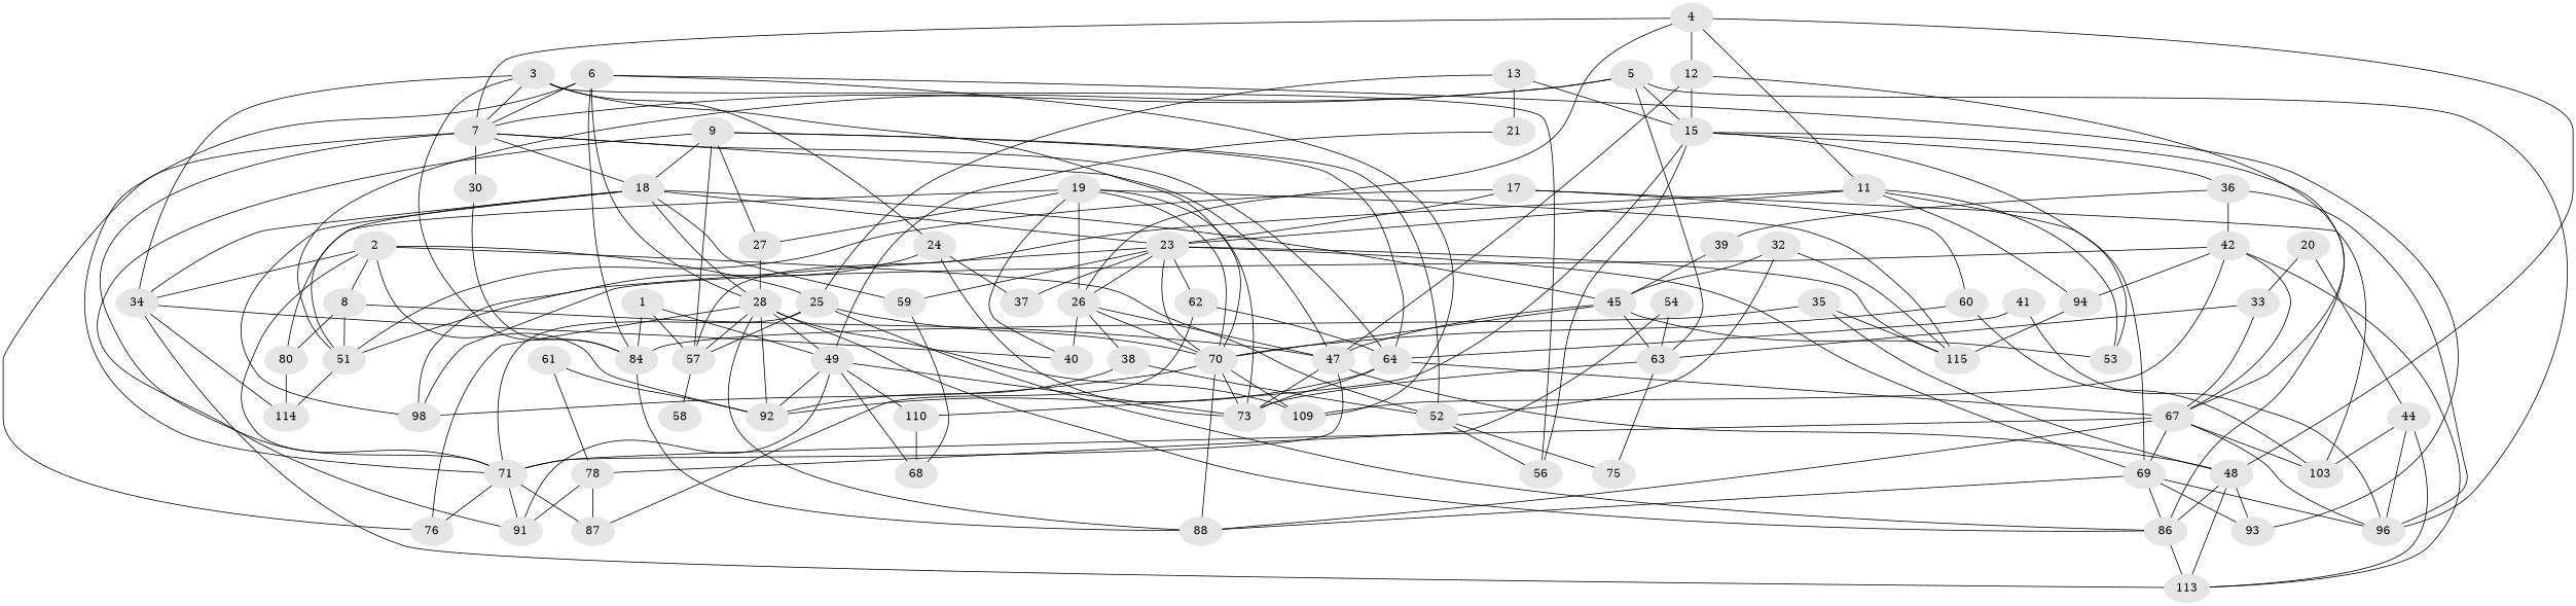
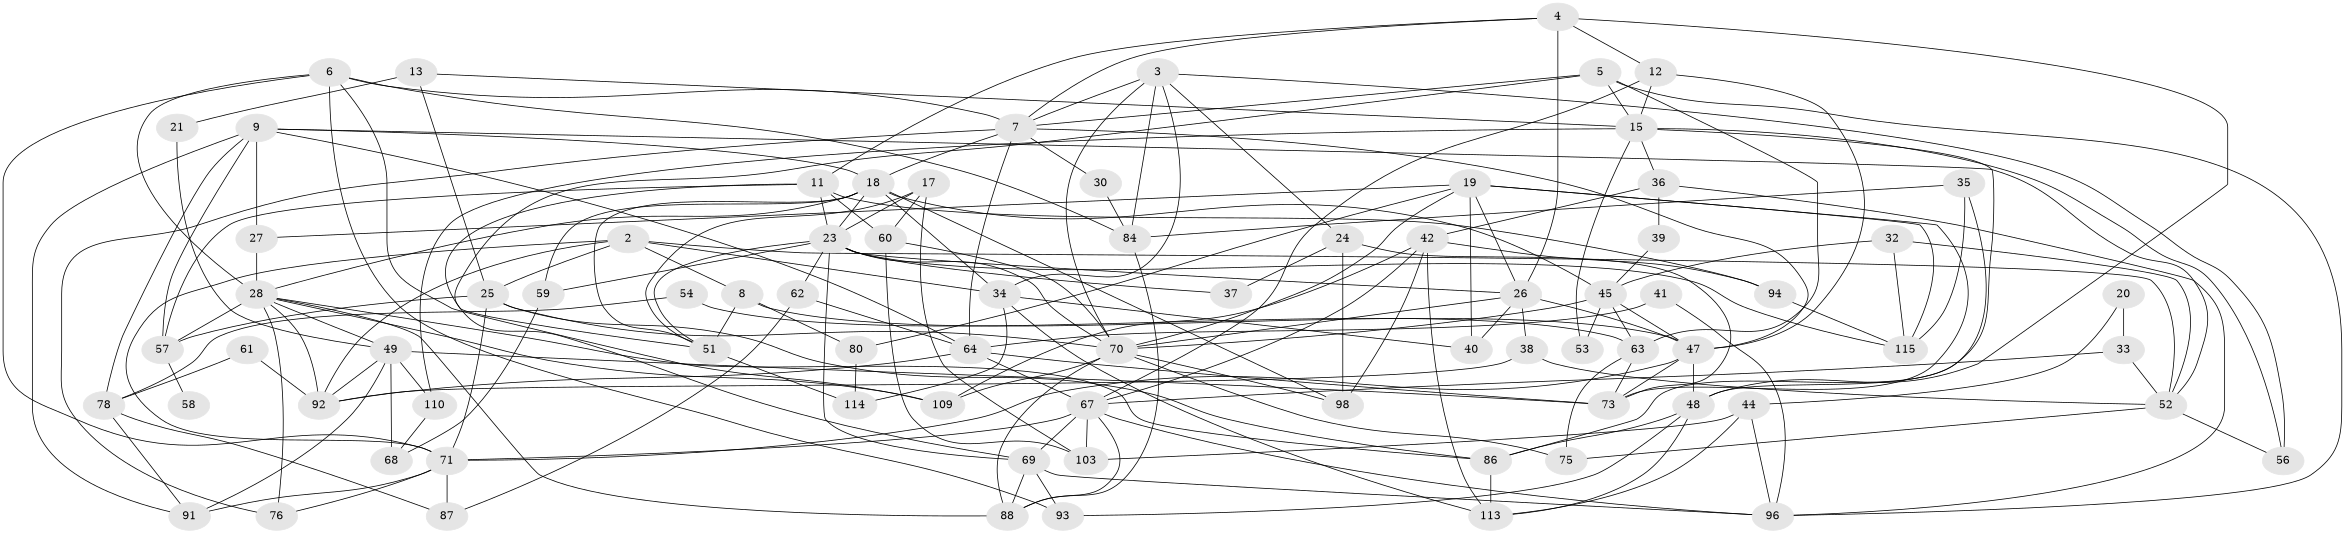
  graph {
    node [color=gray90 style=filled]
-   1 [super="+10"]
    49 [super="+97"]
    57 [super="+101"]
    84 [super="+105"]
    92 [super="+116"]
    91
    110
    73
    68
    58
    88
    8 [super="+29"]
    51 [super="+112"]
    47 [super="+85"]
    80
    2
    25 [super="+43"]
    34 [super="+72"]
    52 [super="+102"]
    71 [super="+107"]
    70 [super="+77"]
    86 [super="+108"]
    40
    113 [super="+119"]
    114
    56
    75
    76
    87
    3 [super="+22"]
    7 [super="+74"]
    24 [super="+50"]
    18 [super="+31"]
    30
    64 [super="+117"]
    37
    98
    109
    4 [super="+81"]
    11 [super="+95"]
    12 [super="+100"]
    26 [super="+89"]
    48 [super="+120"]
    23 [super="+65"]
    53
    69 [super="+104"]
    94
    15 [super="+55"]
    67 [super="+82"]
    38
    93
    5
    63 [super="+83"]
    96 [super="+99"]
    36 [super="+118"]
    6 [super="+16"]
    28 [super="+79"]
    45 [super="+66"]
    59 [super="+121"]
    9 [super="+14"]
    27
    78
    115
    62 [super="+111"]
    103
    13
    21
    39
    42 [super="+46"]
    17 [super="+106"]
    60
    19 [super="+90"]
    20
    33
    44
    32
    35
    41
    54
    61
-   1 -- 49
-   1 -- 57
-   1 -- 84
    49 -- 92
    49 -- 91
    49 -- 110
    49 -- 73
    49 -- 68
    57 -- 58
    84 -- 88
    110 -- 68
    8 -- 51
    8 -- 47
    8 -- 80
    51 -- 114
    47 -- 73
    47 -- 71
    47 -- 48
    80 -- 114
    2 -- 92
    2 -- 8
    2 -- 25
    2 -- 34
    2 -- 52
    2 -- 71
    25 -- 57
    25 -- 71
    25 -- 70
    25 -- 86
    34 -- 40
    34 -- 113
    34 -- 114
    52 -- 56
    52 -- 75
    71 -- 91
    71 -- 76
    71 -- 87
    70 -- 88
-   70 -- 73
+   70 -- 75
    70 -- 98
    70 -- 109
    86 -- 113 [weight=2]
    3 -- 84
    3 -- 34
    3 -- 70
    3 -- 56
    3 -- 7
    3 -- 24
    7 -- 47
-   7 -- 71
    7 -- 76
    7 -- 18
    7 -- 30
    7 -- 64
    24 -- 73
    24 -- 37
    24 -- 98
    18 -- 51
    18 -- 34
    18 -- 98
    18 -- 23
    18 -- 28
    18 -- 45
    18 -- 59
    30 -- 84
    64 -- 92
    64 -- 73
    64 -- 67
    4 -- 7
    4 -- 11
    4 -- 12
    4 -- 26
    4 -- 48
    11 -- 57
    11 -- 23
-   11 -- 53
+   11 -- 60
    11 -- 69
    11 -- 94
    12 -- 47
    12 -- 15
    12 -- 67
    26 -- 47
    26 -- 70
    26 -- 40
    26 -- 38
    48 -- 86
    48 -- 113
    48 -- 93
    23 -- 51
    23 -- 70
    23 -- 37
    23 -- 26
    23 -- 69
    23 -- 59 [weight=3]
    23 -- 115
    23 -- 62
    69 -- 88
-   69 -- 86
    69 -- 93
    69 -- 96
    94 -- 115
    15 -- 110
    15 -- 86
    15 -- 56
    15 -- 53
    15 -- 36
    67 -- 88
    67 -- 71
    67 -- 69
    67 -- 96
    67 -- 103
    38 -- 92
    38 -- 52
    5 -- 51
    5 -- 7
    5 -- 15
    5 -- 63
    5 -- 96
    63 -- 73
    63 -- 75
    36 -- 96
    36 -- 39
    36 -- 42
    6 -- 84
    6 -- 71
    6 -- 7
    6 -- 109
    6 -- 93
    6 -- 28
    28 -- 49
    28 -- 57
    28 -- 92
    28 -- 88
    28 -- 86
    28 -- 76
    28 -- 109
    45 -- 47
    45 -- 70
    45 -- 53
    45 -- 63
    59 -- 68
    9 -- 57
    9 -- 91
    9 -- 52
    9 -- 18
    9 -- 64
    9 -- 27
+   9 -- 78
    27 -- 28
    78 -- 91
    78 -- 87
    62 -- 87
    62 -- 64
    13 -- 25
    13 -- 15
    13 -- 21
    21 -- 49
    39 -- 45
    42 -- 113
    42 -- 98
    42 -- 109
    42 -- 94
    42 -- 67
    17 -- 51
    17 -- 23
    17 -- 103
    17 -- 60
    60 -- 70
    60 -- 103
    19 -- 73
    19 -- 80
    19 -- 70
    19 -- 40
    19 -- 26
    19 -- 27
    19 -- 115
    20 -- 33
    20 -- 44
-   33 -- 63
+   33 -- 52
    33 -- 67
    44 -- 113
    44 -- 96
    44 -- 103
    32 -- 52
    32 -- 45
    32 -- 115
    35 -- 84
    35 -- 48
    35 -- 115
    41 -- 64
    41 -- 96
    54 -- 63
    54 -- 78
    61 -- 92
    61 -- 78
  }
